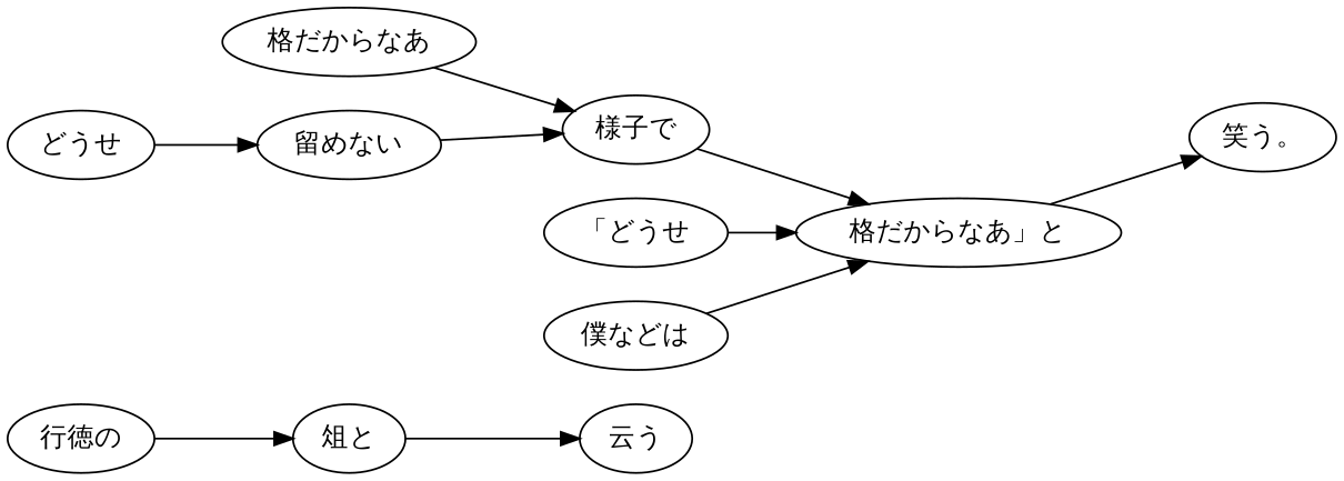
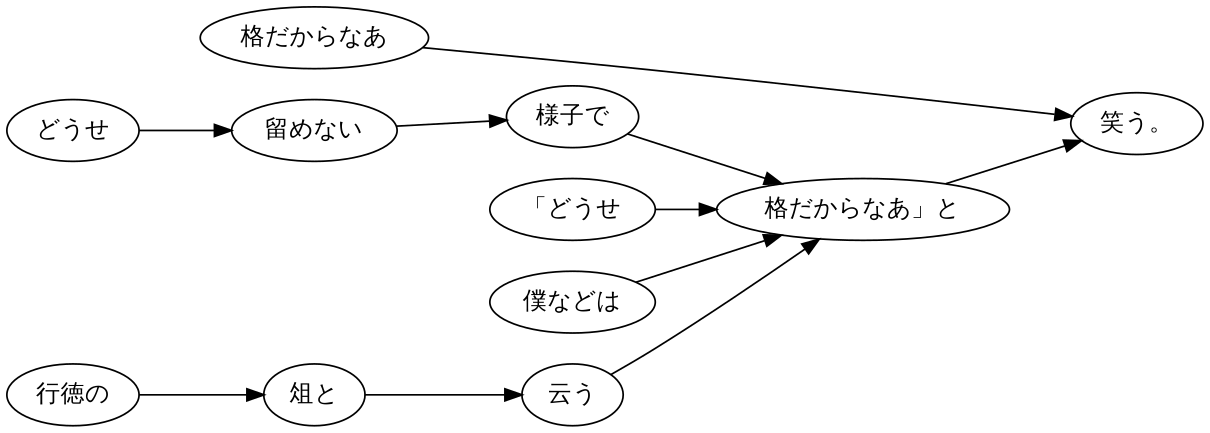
  digraph {
    rankdir=LR
    n1 [label="格だからなあ"]
    n2 [label="笑う。"]
    n3 [label="どうせ"]
    n4 [label="留めない"]
    n5 [label="様子で"]
    n6 [label="格だからなあ」と"]
    n7 [label="「どうせ"]
    n8 [label="僕などは"]
    n9 [label="行徳の"]
    n10 [label="俎と"]
    n11 [label="云う"]
-   n1 -> n5
+   n1 -> n2
    n3 -> n4
    n4 -> n5
    n5 -> n6
    n6 -> n2
    n7 -> n6
    n8 -> n6
    n9 -> n10
    n10 -> n11
+   n11 -> n6
  }
